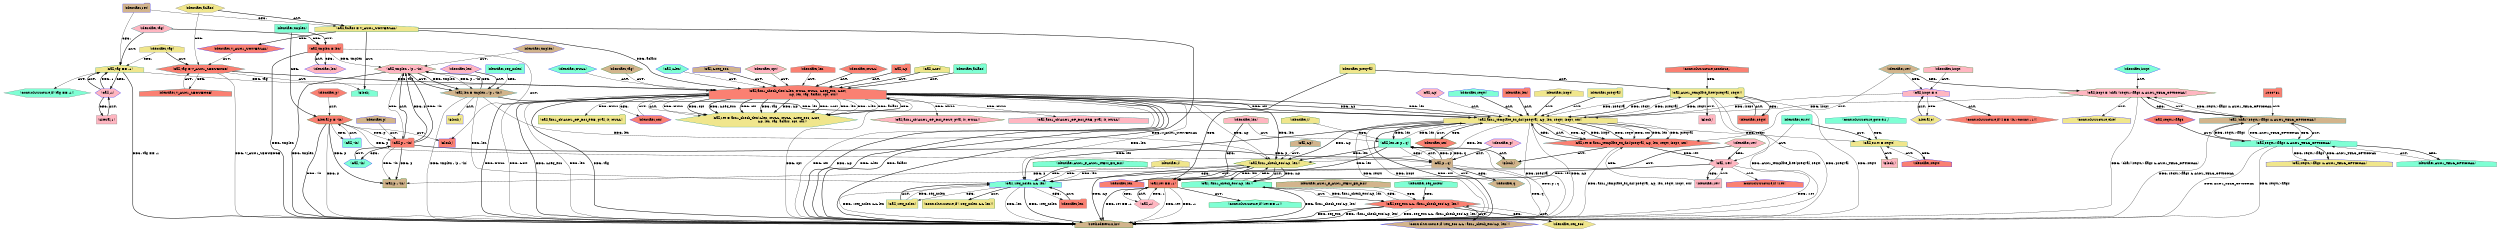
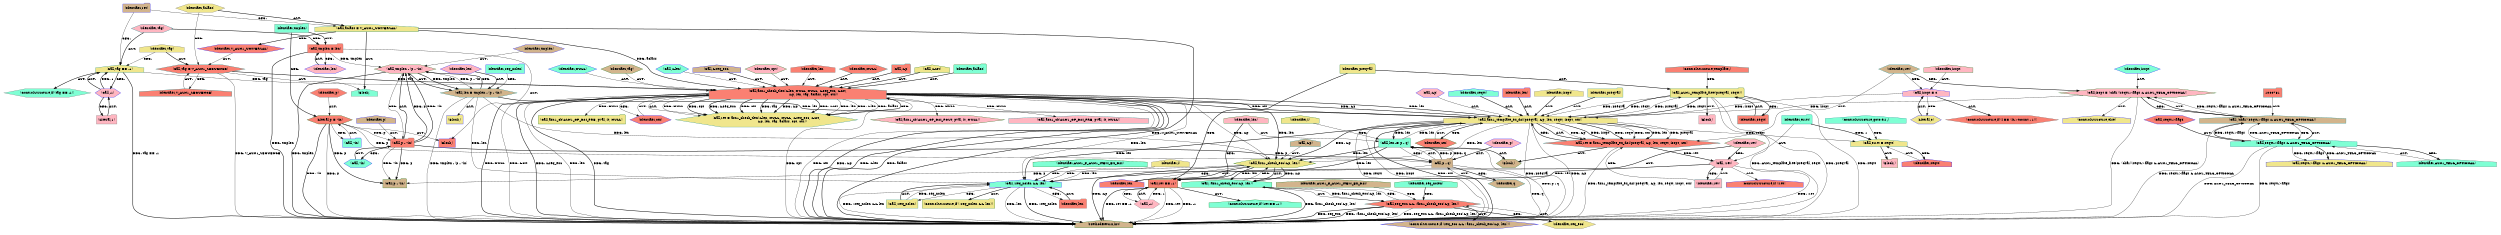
  digraph {
    node [color=blue fillcolor=salmon shape=hexagon style=filled]
    edge [style=solid]
    n1 [color=darkgreen fillcolor=khaki label="(Call,ASN1_template_free(pseqval, seqtt))" shape=folder]
    n2 [color=gray40 fillcolor=khaki label="(Call,asn1_template_ex_d2i(pseqval, &p, len, seqtt, isopt, ctx))" shape=house]
    n3 [color=gray40 fillcolor=lightpink label="(Block,)" shape=folder]
    n4 [color=darkgreen fillcolor=tan label="(MethodReturn,int)" shape=house]
    n5 [color=teal label="(Identifier,seqtt)" shape=folder]
    n6 [color=gray40 fillcolor=aquamarine label="(Call,len -= p - q)" shape=folder]
    n7 [color=teal label="(Call,ret = asn1_template_ex_d2i(pseqval, &p, len, seqtt, isopt, ctx))"]
    n8 [color=teal fillcolor=khaki label="(Call,errtt = seqtt)" shape=house]
    n9 [color=darkgreen fillcolor=khaki label="(Call,asn1_check_eoc(&p, len))"]
    n10 [fillcolor=aquamarine label="(Call,!seq_nolen && len)" shape=house]
    n11 [color=darkgreen label="(Identifier,ctx)"]
    n12 [color=gray40 fillcolor=tan label="(Call,p - q)" shape=folder]
    n13 [color=darkgreen fillcolor=tan label="(Block,)"]
    n14 [color=gray40 fillcolor=lightpink label="(Call,!ret)"]
    n15 [label="(Identifier,seqtt)" shape=house]
    n16 [color=darkgreen fillcolor=lightpink label="(Block,)" shape=folder]
    n17 [color=darkgreen fillcolor=aquamarine label="(Call,!asn1_check_eoc(&p, len))" shape=house]
    n18 [label="(Identifier,len)" shape=house]
    n19 [color=gray40 label="(Identifier,len)" shape=folder]
    n20 [color=teal fillcolor=khaki label="(Call,!seq_nolen)" shape=folder]
    n21 [color=darkgreen fillcolor=khaki label="(ControlStructure,if (!seq_nolen && len))" shape=folder]
    n22 [color=teal label="(Call,asn1_check_tlen(&len, NULL, NULL, &seq_eoc, &cst,\n                              &p, len, tag, aclass, opt, ctx))" shape=house]
    n23 [color=darkgreen fillcolor=khaki label="(Call,asn1_cb(ASN1_OP_D2I_PRE, pval, it, NULL))" shape=folder]
    n24 [label="(Identifier,ctx)"]
    n25 [color=teal fillcolor=khaki label="(Call,ret = asn1_check_tlen(&len, NULL, NULL, &seq_eoc, &cst,\n                              &p, len, tag, aclass, opt, ctx))"]
    n26 [color=darkgreen fillcolor=lightpink label="(Call,asn1_cb(ASN1_OP_D2I_POST, pval, it, NULL))"]
    n27 [color=teal fillcolor=lightpink label="(Call,asn1_cb(ASN1_OP_D2I_PRE, pval, it, NULL))" shape=house]
    n28 [color=teal fillcolor=khaki label="(Call,tag == -1)" shape=house]
    n29 [fillcolor=lightpink label="(Call,-1)"]
    n30 [color=gray40 fillcolor=aquamarine label="(ControlStructure,if (tag == -1))"]
    n31 [color=gray40 fillcolor=lightpink label="(Literal,1)" shape=folder]
    n32 [color=teal label="(Call,tag = V_ASN1_SEQUENCE)"]
    n33 [color=gray40 fillcolor=aquamarine label="(Block,)" shape=house]
    n34 [color=teal label="(Identifier,V_ASN1_SEQUENCE)" shape=house]
    n35 [color=teal fillcolor=khaki label="(Call,aclass = V_ASN1_UNIVERSAL)" shape=house]
    n36 [label="(Identifier,V_ASN1_UNIVERSAL)"]
    n37 [color=darkgreen fillcolor=tan label="(Call,p - *in)" shape=folder]
    n38 [color=teal fillcolor=tan label="(Identifier,q)"]
    n39 [color=gray40 label="(Call,p - *in)" shape=folder]
    n40 [color=darkgreen fillcolor=lightpink label="(Call,tmplen - (p - *in))"]
    n41 [fillcolor=aquamarine label="(Call,*in)"]
    n42 [color=teal fillcolor=tan label="(Call,len = tmplen - (p - *in))"]
    n43 [color=darkgreen label="(Literal,p = *in)"]
    n44 [label="(Block,)" shape=folder]
    n45 [fillcolor=aquamarine label="(Call,*in)" shape=folder]
    n46 [fillcolor=khaki label="(Block,)" shape=folder]
    n47 [color=gray40 label="(Call,tmplen = len)" shape=folder]
    n48 [fillcolor=lightpink label="(Identifier,len)"]
    n49 [color=darkgreen fillcolor=lightpink label="(Call,isopt = (char)(seqtt->flags & ASN1_TFLG_OPTIONAL))"]
    n50 [color=teal fillcolor=tan label="(Call,(char)(seqtt->flags & ASN1_TFLG_OPTIONAL))" shape=house]
    n51 [fillcolor=khaki label="(ControlStructure,else)" shape=house]
    n52 [color=teal fillcolor=aquamarine label="(Call,seqtt->flags & ASN1_TFLG_OPTIONAL)" shape=house]
    n53 [color=gray40 fillcolor=aquamarine label="(Identifier,ASN1_TFLG_OPTIONAL)" shape=house]
    n54 [fillcolor=khaki label="(Call,seqtt->flags & ASN1_TFLG_OPTIONAL)" shape=house]
    n55 [fillcolor=lightpink label="(Call,isopt = 0)" shape=house]
    n56 [fillcolor=khaki label="(Literal,0)"]
    n57 [color=gray40 label="(ControlStructure,if (i == (it->tcount - 1)))"]
    n58 [color=darkgreen label="(Call,ret == -1)" shape=folder]
    n59 [color=teal fillcolor=lightpink label="(Identifier,ret)" shape=folder]
    n60 [label="(ControlStructure,if (!ret))" shape=house]
    n61 [color=darkgreen fillcolor=aquamarine label="(ControlStructure,if (ret == -1))" shape=house]
    n62 [color=gray40 fillcolor=lightpink label="(Call,-1)"]
    n63 [color=teal label="(Call,seq_eoc && !asn1_check_eoc(&p, len))"]
    n64 [fillcolor=tan label="(ControlStructure,if (seq_eoc && !asn1_check_eoc(&p, len)))"]
    n65 [color=gray40 fillcolor=khaki label="(Identifier,seq_eoc)"]
    n66 [fillcolor=aquamarine label="(Call,&len)"]
    n67 [color=gray40 fillcolor=khaki label="(Identifier,aclass)"]
    n68 [fillcolor=tan label="(Call,&seq_eoc)" shape=house]
    n69 [fillcolor=lightpink label="(Call,&p)"]
    n70 [color=darkgreen fillcolor=lightpink label="(Identifier,opt)"]
    n71 [color=teal fillcolor=aquamarine label="(Identifier,errtt)" shape=folder]
    n72 [color=darkgreen fillcolor=aquamarine label="(Identifier,ASN1_F_ASN1_ITEM_EX_D2I)" shape=house]
    n73 [fillcolor=lightpink label="(Identifier,len)"]
    n74 [color=teal fillcolor=tan label="(Call,&p)" shape=house]
    n75 [color=gray40 label="(Identifier,len)" shape=house]
    n76 [color=darkgreen fillcolor=aquamarine label="(Identifier,seq_nolen)" shape=house]
    n77 [color=gray40 fillcolor=khaki label="(Identifier,tag)" shape=house]
    n78 [fillcolor=lightpink label="(Identifier,p)"]
    n79 [fillcolor=aquamarine label="(Identifier,seq_nolen)" shape=folder]
    n80 [color=teal label="(Identifier,NULL)"]
    n81 [color=teal label="(Call,&p)" shape=folder]
    n82 [fillcolor=aquamarine label="(Identifier,seqtt)" shape=house]
    n83 [fillcolor=tan label="(Identifier,tmplen)"]
    n84 [label="(Call,seqtt->flags)"]
-   n85 [color=teal label="(ControlStructure,continue;)" shape=house]
+   n85 [color=teal label="(ControlStructure,template;)" shape=house]
    n86 [fillcolor=tan label="(Identifier,ret)" shape=folder]
    n87 [color=darkgreen fillcolor=lightpink label="(Identifier,len)" shape=house]
    n88 [color=darkgreen fillcolor=khaki label="(Identifier,pseqval)" shape=folder]
    n89 [color=darkgreen fillcolor=khaki label="(Call,&cst)" shape=house]
    n90 [label="(Identifier,len)" shape=folder]
    n91 [color=darkgreen fillcolor=aquamarine label="(Identifier,aclass)" shape=folder]
    n92 [color=darkgreen fillcolor=lightpink label="(Identifier,isopt)" shape=house]
    n93 [fillcolor=aquamarine label="(Identifier,NULL)"]
    n94 [color=darkgreen fillcolor=tan label="(Identifier,tag)"]
    n95 [fillcolor=tan label="(Identifier,p)" shape=house]
    n96 [fillcolor=aquamarine label="(Identifier,isopt)"]
    n97 [color=gray40 fillcolor=aquamarine label="(Identifier,tmplen)" shape=folder]
    n98 [color=darkgreen fillcolor=tan label="(Identifier,ASN1_F_ASN1_ITEM_EX_D2I)" shape=house]
    n99 [color=gray40 fillcolor=khaki label="(Identifier,i)" shape=house]
    n100 [color=teal fillcolor=lightpink label="(Identifier,tag)"]
    n101 [color=teal fillcolor=aquamarine label="(ControlStructure,goto err;)" shape=house]
    n102 [color=teal fillcolor=tan label="(Identifier,ret)"]
    n103 [color=gray40 label="(Identifier,p)"]
    n104 [color=gray40 fillcolor=khaki label="(Identifier,isopt)" shape=house]
    n105 [color=darkgreen fillcolor=khaki label="(Identifier,i)" shape=house]
    n106 [color=darkgreen fillcolor=lightpink label="(Identifier,ret)"]
    n107 [color=teal fillcolor=khaki label="(Identifier,pseqval)" shape=folder]
    1000731 [color=teal shape=folder]
    n1 -> n2 [label="DDG: pseqval"]
    n1 -> n2 [label="DDG: seqtt" style=bold]
    n1 -> n3 [label="AST: " style=bold]
    n1 -> n4 [label="DDG: ASN1_template_free(pseqval, seqtt)"]
    n1 -> n4 [label="DDG: pseqval"]
    n1 -> n4 [label="DDG: seqtt"]
    n1 -> n5 [label="CFG: " style=bold]
    n2 -> n1 [label="DDG: pseqval"]
    n2 -> n1 [label="DDG: seqtt" style=bold]
    n2 -> n4 [label="DDG: seqtt"]
    n2 -> n4 [label="DDG: isopt"]
    n2 -> n4 [label="DDG: ctx" style=bold]
    n2 -> n4 [label="DDG: pseqval"]
    n2 -> n4 [label="DDG: &p"]
    n2 -> n6 [label="DDG: len" style=bold]
    n2 -> n7 [label="AST: " style=bold]
    n2 -> n7 [label="DDG: &p"]
    n2 -> n7 [label="DDG: isopt" style=bold]
    n2 -> n7 [label="DDG: seqtt" style=bold]
    n2 -> n7 [label="DDG: ctx"]
    n2 -> n7 [label="DDG: len" style=bold]
    n2 -> n7 [label="DDG: pseqval"]
    n2 -> n8 [label="DDG: seqtt"]
    n2 -> n9 [label="DDG: &p" style=bold]
    n2 -> n9 [label="DDG: len"]
    n2 -> n10 [label="DDG: len" style=bold]
    n2 -> n11 [label="CFG: " style=bold]
    n5 -> n1 [label="AST: " style=bold]
    n6 -> n2 [label="DDG: len"]
    n6 -> n4 [label="DDG: p - q"]
    n6 -> n9 [label="DDG: len" style=bold]
    n6 -> n10 [label="DDG: len" style=bold]
    n6 -> n12 [label="CFG: "]
    n6 -> n13 [label="AST: " style=bold]
    n7 -> n2 [label="CFG: " style=bold]
    n7 -> n4 [label="DDG: asn1_template_ex_d2i(pseqval, &p, len, seqtt, isopt, ctx)"]
    n7 -> n13 [label="AST: " style=bold]
    n7 -> n14 [label="DDG: ret" style=bold]
    n8 -> n15 [label="CFG: " style=bold]
    n8 -> n16 [label="AST: " style=bold]
    n9 -> n4 [label="DDG: &p" style=bold]
    n9 -> n10 [label="DDG: len"]
    n9 -> n17 [label="AST: " style=bold]
    n9 -> n17 [label="DDG: &p" style=bold]
    n9 -> n17 [label="DDG: len" style=bold]
    n9 -> n18 [label="CFG: "]
    n10 -> n4 [label="DDG: !seq_nolen && len"]
    n10 -> n4 [label="DDG: len"]
    n10 -> n4 [label="DDG: !seq_nolen" style=bold]
    n10 -> n19 [label="CFG: "]
    n10 -> n20 [label="CFG: "]
    n10 -> n21 [label="AST: " style=bold]
    n11 -> n2 [label="AST: "]
    n12 -> n4 [label="DDG: q"]
    n12 -> n6 [label="AST: "]
    n12 -> n6 [label="DDG: p" style=bold]
    n12 -> n6 [label="DDG: q"]
    n12 -> n37 [label="DDG: p"]
    n12 -> n38 [label="CFG: " style=bold]
    n14 -> n4 [label="DDG: !ret"]
    n14 -> n58 [label="DDG: ret" style=bold]
    n14 -> n59 [label="CFG: " style=bold]
    n14 -> n60 [label="AST: "]
    n15 -> n8 [label="AST: "]
    n17 -> n4 [label="DDG: asn1_check_eoc(&p, len)" style=bold]
    n17 -> n9 [label="CFG: "]
    n17 -> n63 [label="AST: "]
    n17 -> n63 [label="DDG: asn1_check_eoc(&p, len)"]
    n18 -> n9 [label="AST: " style=bold]
    n19 -> n10 [label="AST: " style=bold]
    n20 -> n10 [label="AST: " style=bold]
    n20 -> n10 [label="DDG: seq_nolen"]
    n22 -> n2 [label="DDG: &p" style=bold]
    n22 -> n2 [label="DDG: len" style=bold]
    n22 -> n2 [label="DDG: ctx" style=bold]
    n22 -> n4 [label="DDG: NULL" style=bold]
    n22 -> n4 [label="DDG: &cst"]
    n22 -> n4 [label="DDG: &seq_eoc" style=bold]
    n22 -> n4 [label="DDG: len"]
    n22 -> n4 [label="DDG: tag" style=bold]
    n22 -> n4 [label="DDG: opt"]
    n22 -> n4 [label="DDG: ctx"]
    n22 -> n4 [label="DDG: &p" style=bold]
    n22 -> n4 [label="DDG: &len" style=bold]
    n22 -> n4 [label="DDG: aclass" style=bold]
    n22 -> n9 [label="DDG: &p"]
    n22 -> n9 [label="DDG: len" style=bold]
    n22 -> n10 [label="DDG: len"]
    n22 -> n23 [label="DDG: NULL"]
    n22 -> n24 [label="CFG: "]
    n22 -> n25 [label="AST: "]
    n22 -> n25 [label="DDG: NULL"]
    n22 -> n25 [label="DDG: opt" style=bold]
    n22 -> n25 [label="DDG: &seq_eoc" style=bold]
    n22 -> n25 [label="DDG: ctx" style=bold]
    n22 -> n25 [label="DDG: tag" style=bold]
    n22 -> n25 [label="DDG: &p" style=bold]
    n22 -> n25 [label="DDG: &cst" style=bold]
    n22 -> n25 [label="DDG: len"]
    n22 -> n25 [label="DDG: &len"]
    n22 -> n25 [label="DDG: aclass"]
    n22 -> n26 [label="DDG: NULL"]
    n22 -> n27 [label="DDG: NULL"]
    n24 -> n22 [label="AST: "]
    n25 -> n22 [label="CFG: " style=bold]
    n28 -> n4 [label="DDG: tag == -1" style=bold]
    n28 -> n22 [label="DDG: tag"]
    n28 -> n29 [label="CFG: " style=bold]
-   n28 -> n30 [label="AST: "]
+   n28 -> n30 [label="AST: " style=bold]
    n29 -> n28 [label="AST: " style=bold]
    n29 -> n28 [label="DDG: 1" style=bold]
    n29 -> n31 [label="CFG: " style=bold]
    n31 -> n29 [label="AST: " style=bold]
    n32 -> n4 [label="DDG: V_ASN1_SEQUENCE"]
    n32 -> n22 [label="DDG: tag" style=bold]
    n32 -> n33 [label="AST: "]
    n32 -> n34 [label="CFG: "]
    n34 -> n32 [label="AST: "]
    n35 -> n4 [label="DDG: V_ASN1_UNIVERSAL" style=bold]
    n35 -> n22 [label="DDG: aclass" style=bold]
    n35 -> n33 [label="AST: " style=bold]
    n35 -> n36 [label="CFG: " style=bold]
    n36 -> n32 [label="AST: "]
    n38 -> n12 [label="AST: "]
    n39 -> n12 [label="DDG: p" style=bold]
    n39 -> n37 [label="DDG: p" style=bold]
    n39 -> n37 [label="DDG: *in"]
    n39 -> n40 [label="AST: " style=bold]
    n39 -> n40 [label="DDG: p" style=bold]
    n39 -> n40 [label="DDG: *in" style=bold]
    n39 -> n41 [label="CFG: " style=bold]
    n40 -> n4 [label="DDG: tmplen" style=bold]
    n40 -> n39 [label="CFG: "]
    n40 -> n42 [label="AST: " style=bold]
    n40 -> n42 [label="DDG: tmplen" style=bold]
    n40 -> n42 [label="DDG: p - *in"]
    n41 -> n39 [label="AST: " style=bold]
    n42 -> n2 [label="DDG: len" style=bold]
    n42 -> n4 [label="DDG: tmplen - (p - *in)"]
    n42 -> n9 [label="DDG: len"]
    n42 -> n10 [label="DDG: len"]
    n42 -> n40 [label="CFG: " style=bold]
    n42 -> n46 [label="AST: "]
    n43 -> n4 [label="DDG: *in" style=bold]
    n43 -> n4 [label="DDG: p"]
    n43 -> n12 [label="DDG: p"]
    n43 -> n37 [label="DDG: p" style=bold]
    n43 -> n39 [label="DDG: p"]
    n43 -> n44 [label="AST: "]
    n43 -> n45 [label="CFG: "]
    n45 -> n43 [label="AST: "]
    n47 -> n4 [label="DDG: tmplen" style=bold]
    n47 -> n40 [label="DDG: tmplen"]
    n47 -> n44 [label="AST: "]
    n47 -> n48 [label="CFG: "]
    n48 -> n47 [label="AST: " style=bold]
    n49 -> n2 [label="DDG: isopt"]
    n49 -> n4 [label="DDG: (char)(seqtt->flags & ASN1_TFLG_OPTIONAL)"]
    n49 -> n50 [label="CFG: " style=bold]
    n49 -> n51 [label="AST: "]
    n50 -> n4 [label="DDG: seqtt->flags & ASN1_TFLG_OPTIONAL"]
    n50 -> n49 [label="AST: " style=bold]
    n50 -> n49 [label="DDG: seqtt->flags & ASN1_TFLG_OPTIONAL"]
    n50 -> n52 [label="CFG: "]
    n52 -> n4 [label="DDG: ASN1_TFLG_OPTIONAL"]
    n52 -> n4 [label="DDG: seqtt->flags"]
    n52 -> n50 [label="AST: " style=bold]
    n52 -> n50 [label="DDG: seqtt->flags" style=bold]
    n52 -> n50 [label="DDG: ASN1_TFLG_OPTIONAL"]
    n52 -> n53 [label="CFG: " style=bold]
    n52 -> n54 [label="DDG: seqtt->flags"]
    n52 -> n54 [label="DDG: ASN1_TFLG_OPTIONAL" style=bold]
    n53 -> n52 [label="AST: "]
    n55 -> n2 [label="DDG: isopt"]
    n55 -> n56 [label="CFG: "]
    n55 -> n57 [label="AST: " style=bold]
    n56 -> n55 [label="AST: " style=bold]
    n58 -> n4 [label="DDG: ret == -1" style=bold]
    n58 -> n4 [label="DDG: ret"]
    n58 -> n4 [label="DDG: -1"]
    n58 -> n61 [label="AST: " style=bold]
    n58 -> n62 [label="CFG: "]
    n59 -> n7 [label="CFG: "]
    n59 -> n14 [label="AST: "]
    n62 -> n58 [label="AST: " style=bold]
    n62 -> n58 [label="DDG: 1"]
    n63 -> n4 [label="DDG: seq_eoc" style=bold]
    n63 -> n4 [label="DDG: !asn1_check_eoc(&p, len)" style=bold]
    n63 -> n4 [label="DDG: seq_eoc && !asn1_check_eoc(&p, len)"]
    n63 -> n17 [label="CFG: "]
    n63 -> n64 [label="AST: " style=bold]
    n63 -> n65 [label="CFG: " style=bold]
    n65 -> n63 [label="AST: "]
    n66 -> n22 [label="AST: "]
    n67 -> n32 [label="CFG: "]
    n67 -> n35 [label="AST: " style=bold]
    n68 -> n22 [label="AST: " style=bold]
    n69 -> n2 [label="AST: "]
    n70 -> n22 [label="AST: "]
-   n71 -> n8 [label="AST: " style=bold]
+   n71 -> n8 [label="DDG: 1" style=bold]
    n71 -> n14 [label="AST: "]
    n72 -> n10 [label="CFG: " style=bold]
    n73 -> n42 [label="AST: " style=bold]
    n74 -> n9 [label="AST: "]
    n75 -> n22 [label="AST: "]
    n76 -> n63 [label="CFG: " style=bold]
    n77 -> n28 [label="CFG: "]
    n77 -> n32 [label="AST: " style=bold]
    n78 -> n12 [label="AST: " style=bold]
    n79 -> n42 [label="CFG: "]
    n80 -> n22 [label="AST: " style=bold]
    n81 -> n22 [label="AST: " style=bold]
    n82 -> n2 [label="AST: " style=bold]
    n83 -> n40 [label="AST: "]
    n84 -> n52 [label="AST: " style=bold]
    n85 -> n1 [label="CFG: "]
    n86 -> n28 [label="CFG: "]
    n86 -> n35 [label="CFG: "]
    n87 -> n6 [label="AST: "]
    n87 -> n58 [label="CFG: " style=bold]
    n88 -> n1 [label="AST: " style=bold]
    n88 -> n58 [label="CFG: " style=bold]
    n89 -> n22 [label="AST: " style=bold]
    n90 -> n2 [label="AST: " style=bold]
    n91 -> n22 [label="AST: " style=bold]
    n92 -> n55 [label="AST: "]
    n93 -> n22 [label="AST: "]
    n94 -> n22 [label="AST: "]
    n95 -> n39 [label="AST: "]
    n96 -> n49 [label="AST: "]
    n97 -> n43 [label="CFG: " style=bold]
    n97 -> n47 [label="AST: " style=bold]
    n98 -> n63 [label="CFG: "]
    n99 -> n10 [label="CFG: "]
    n100 -> n28 [label="AST: " style=bold]
    n100 -> n47 [label="CFG: " style=bold]
    n101 -> n8 [label="CFG: "]
    n102 -> n7 [label="AST: "]
    n102 -> n49 [label="CFG: " style=bold]
    n102 -> n55 [label="CFG: "]
    n103 -> n43 [label="AST: "]
    n104 -> n2 [label="AST: " style=bold]
    n105 -> n6 [label="CFG: "]
    n106 -> n14 [label="CFG: " style=bold]
    n106 -> n58 [label="AST: " style=bold]
    n107 -> n2 [label="AST: " style=bold]
    1000731 -> n50 [label="AST: "]
  }
